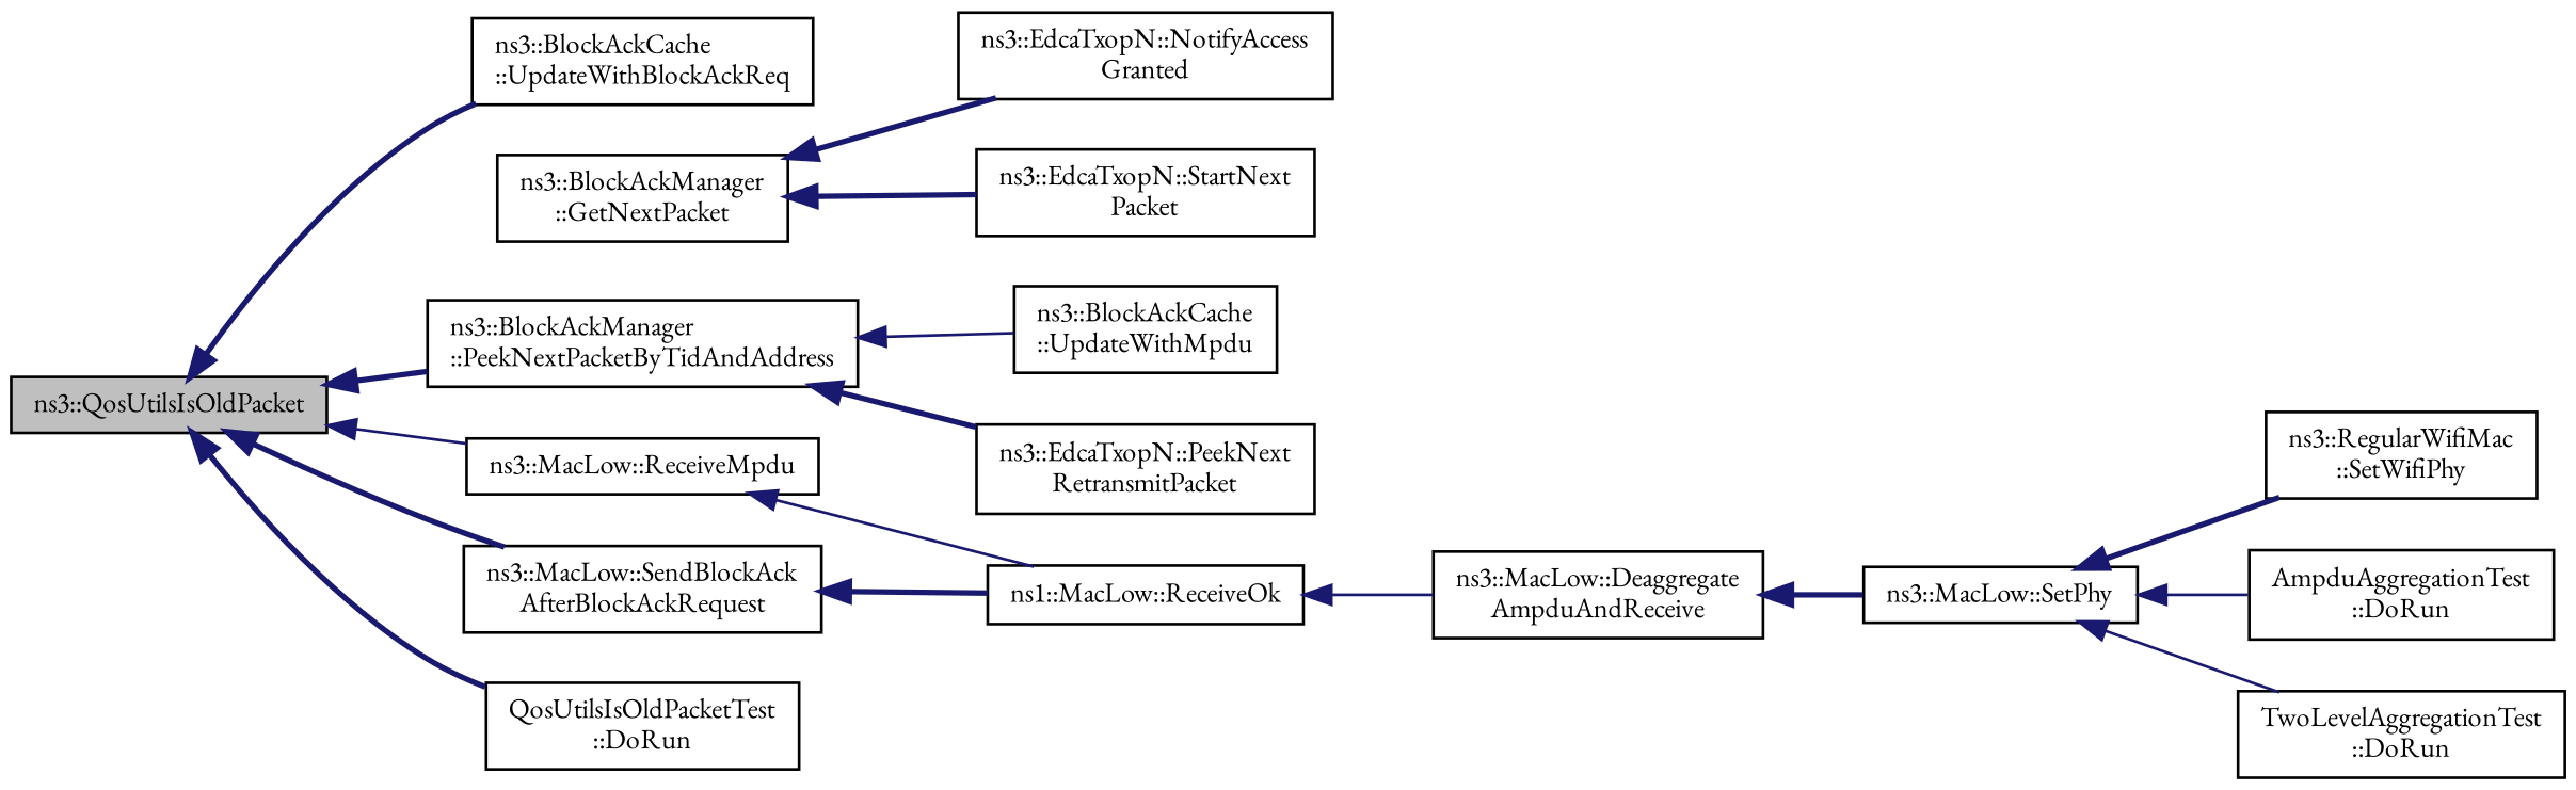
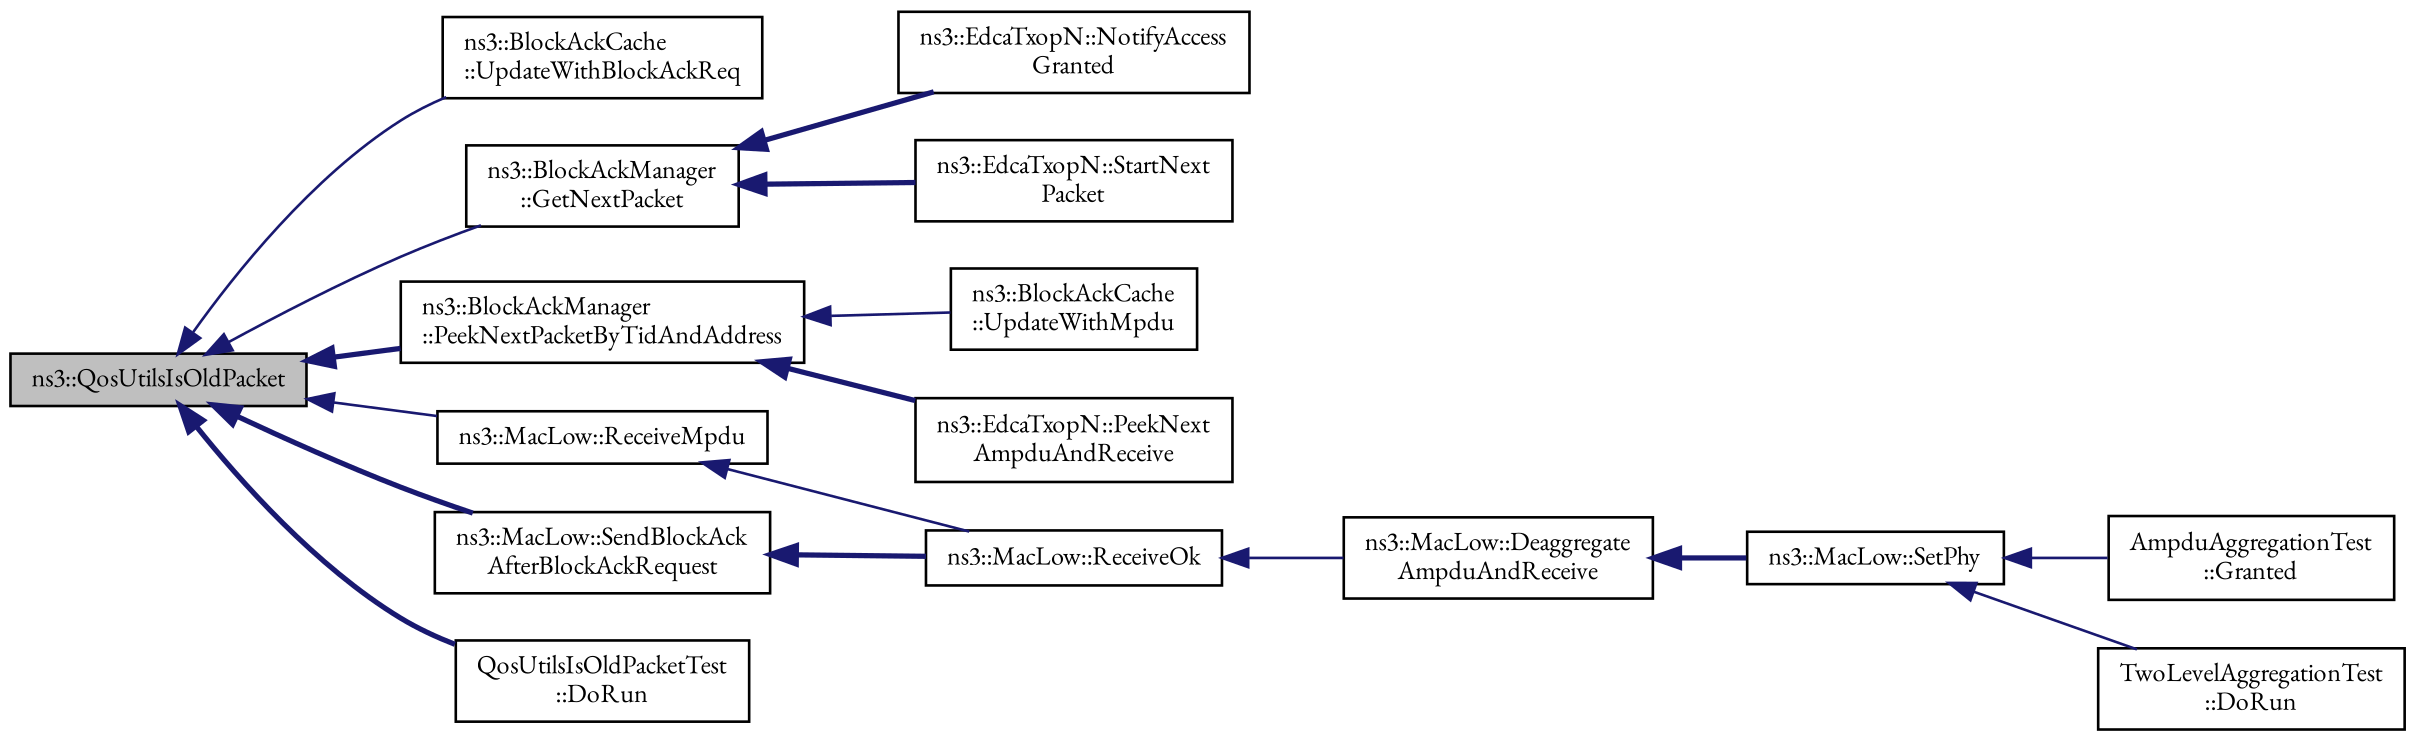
  digraph {
    fontname="EB Garamond"
    rankdir=LR
    node [color=black fillcolor=white fontname="EB Garamond" fontsize=10 shape=record style=filled]
    edge [color=midnightblue dir=back fontname="EB Garamond" fontsize=10 labelfontname=Helvetica labelfontsize=10 style=bold]
    n1 [fillcolor=grey75 fontcolor=black height=0.2 label="ns3::QosUtilsIsOldPacket" width=0.4]
    n2 [height=0.2 label="ns3::BlockAckCache\l::UpdateWithBlockAckReq" width=0.4]
    n3 [height=0.2 label="ns3::BlockAckManager\l::GetNextPacket" width=0.4]
    n4 [height=0.2 label="ns3::BlockAckManager\l::PeekNextPacketByTidAndAddress" width=0.4]
    n5 [height=0.2 label="ns3::MacLow::ReceiveMpdu" width=0.4]
    n6 [height=0.2 label="ns3::MacLow::SendBlockAck\lAfterBlockAckRequest" width=0.4]
    n7 [height=0.2 label="QosUtilsIsOldPacketTest\l::DoRun" width=0.4]
    n8 [height=0.2 label="ns3::BlockAckCache\l::UpdateWithMpdu" width=0.4]
    n9 [height=0.2 label="ns3::EdcaTxopN::NotifyAccess\lGranted" width=0.4]
    n10 [height=0.2 label="ns3::EdcaTxopN::StartNext\lPacket" width=0.4]
-   n11 [height=0.2 label="ns3::EdcaTxopN::PeekNext\lRetransmitPacket" width=0.4]
-   n12 [height=0.2 label="ns1::MacLow::ReceiveOk" width=0.4]
+   n11 [height=0.2 label="ns3::EdcaTxopN::PeekNext\lAmpduAndReceive" width=0.4]
+   n12 [height=0.2 label="ns3::MacLow::ReceiveOk" width=0.4]
    n13 [height=0.2 label="ns3::MacLow::Deaggregate\lAmpduAndReceive" width=0.4]
    n14 [height=0.2 label="ns3::MacLow::SetPhy" width=0.4]
-   n15 [height=0.2 label="ns3::RegularWifiMac\l::SetWifiPhy" width=0.4]
-   n16 [height=0.2 label="AmpduAggregationTest\l::DoRun" width=0.4]
+   n16 [height=0.2 label="AmpduAggregationTest\l::Granted" width=0.4]
    n17 [height=0.2 label="TwoLevelAggregationTest\l::DoRun" width=0.4]
-   n1 -> n2
+   n1 -> n2 [style=solid]
+   n1 -> n3 [style=solid]
    n1 -> n4
    n1 -> n5 [style=solid]
    n1 -> n6
    n1 -> n7
    n3 -> n9
    n3 -> n10
    n4 -> n8 [style=solid]
    n4 -> n11
    n5 -> n12 [style=solid]
    n6 -> n12
    n12 -> n13 [style=solid]
    n13 -> n14
-   n14 -> n15
    n14 -> n16 [style=solid]
    n14 -> n17 [style=solid]
  }
